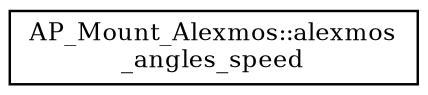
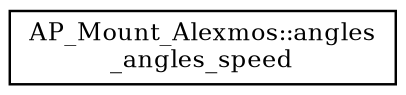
  digraph {
    rankdir=LR
    fontname="DejaVu Serif"
-   n1 [color=black fillcolor=white fontname="DejaVu Serif" fontsize=10 height=0.2 label="AP_Mount_Alexmos::alexmos\l_angles_speed" shape=record style=filled width=0.4]
+   n1 [color=black fillcolor=white fontname="DejaVu Serif" fontsize=10 height=0.2 label="AP_Mount_Alexmos::angles\l_angles_speed" shape=record style=filled width=0.4]
  }
